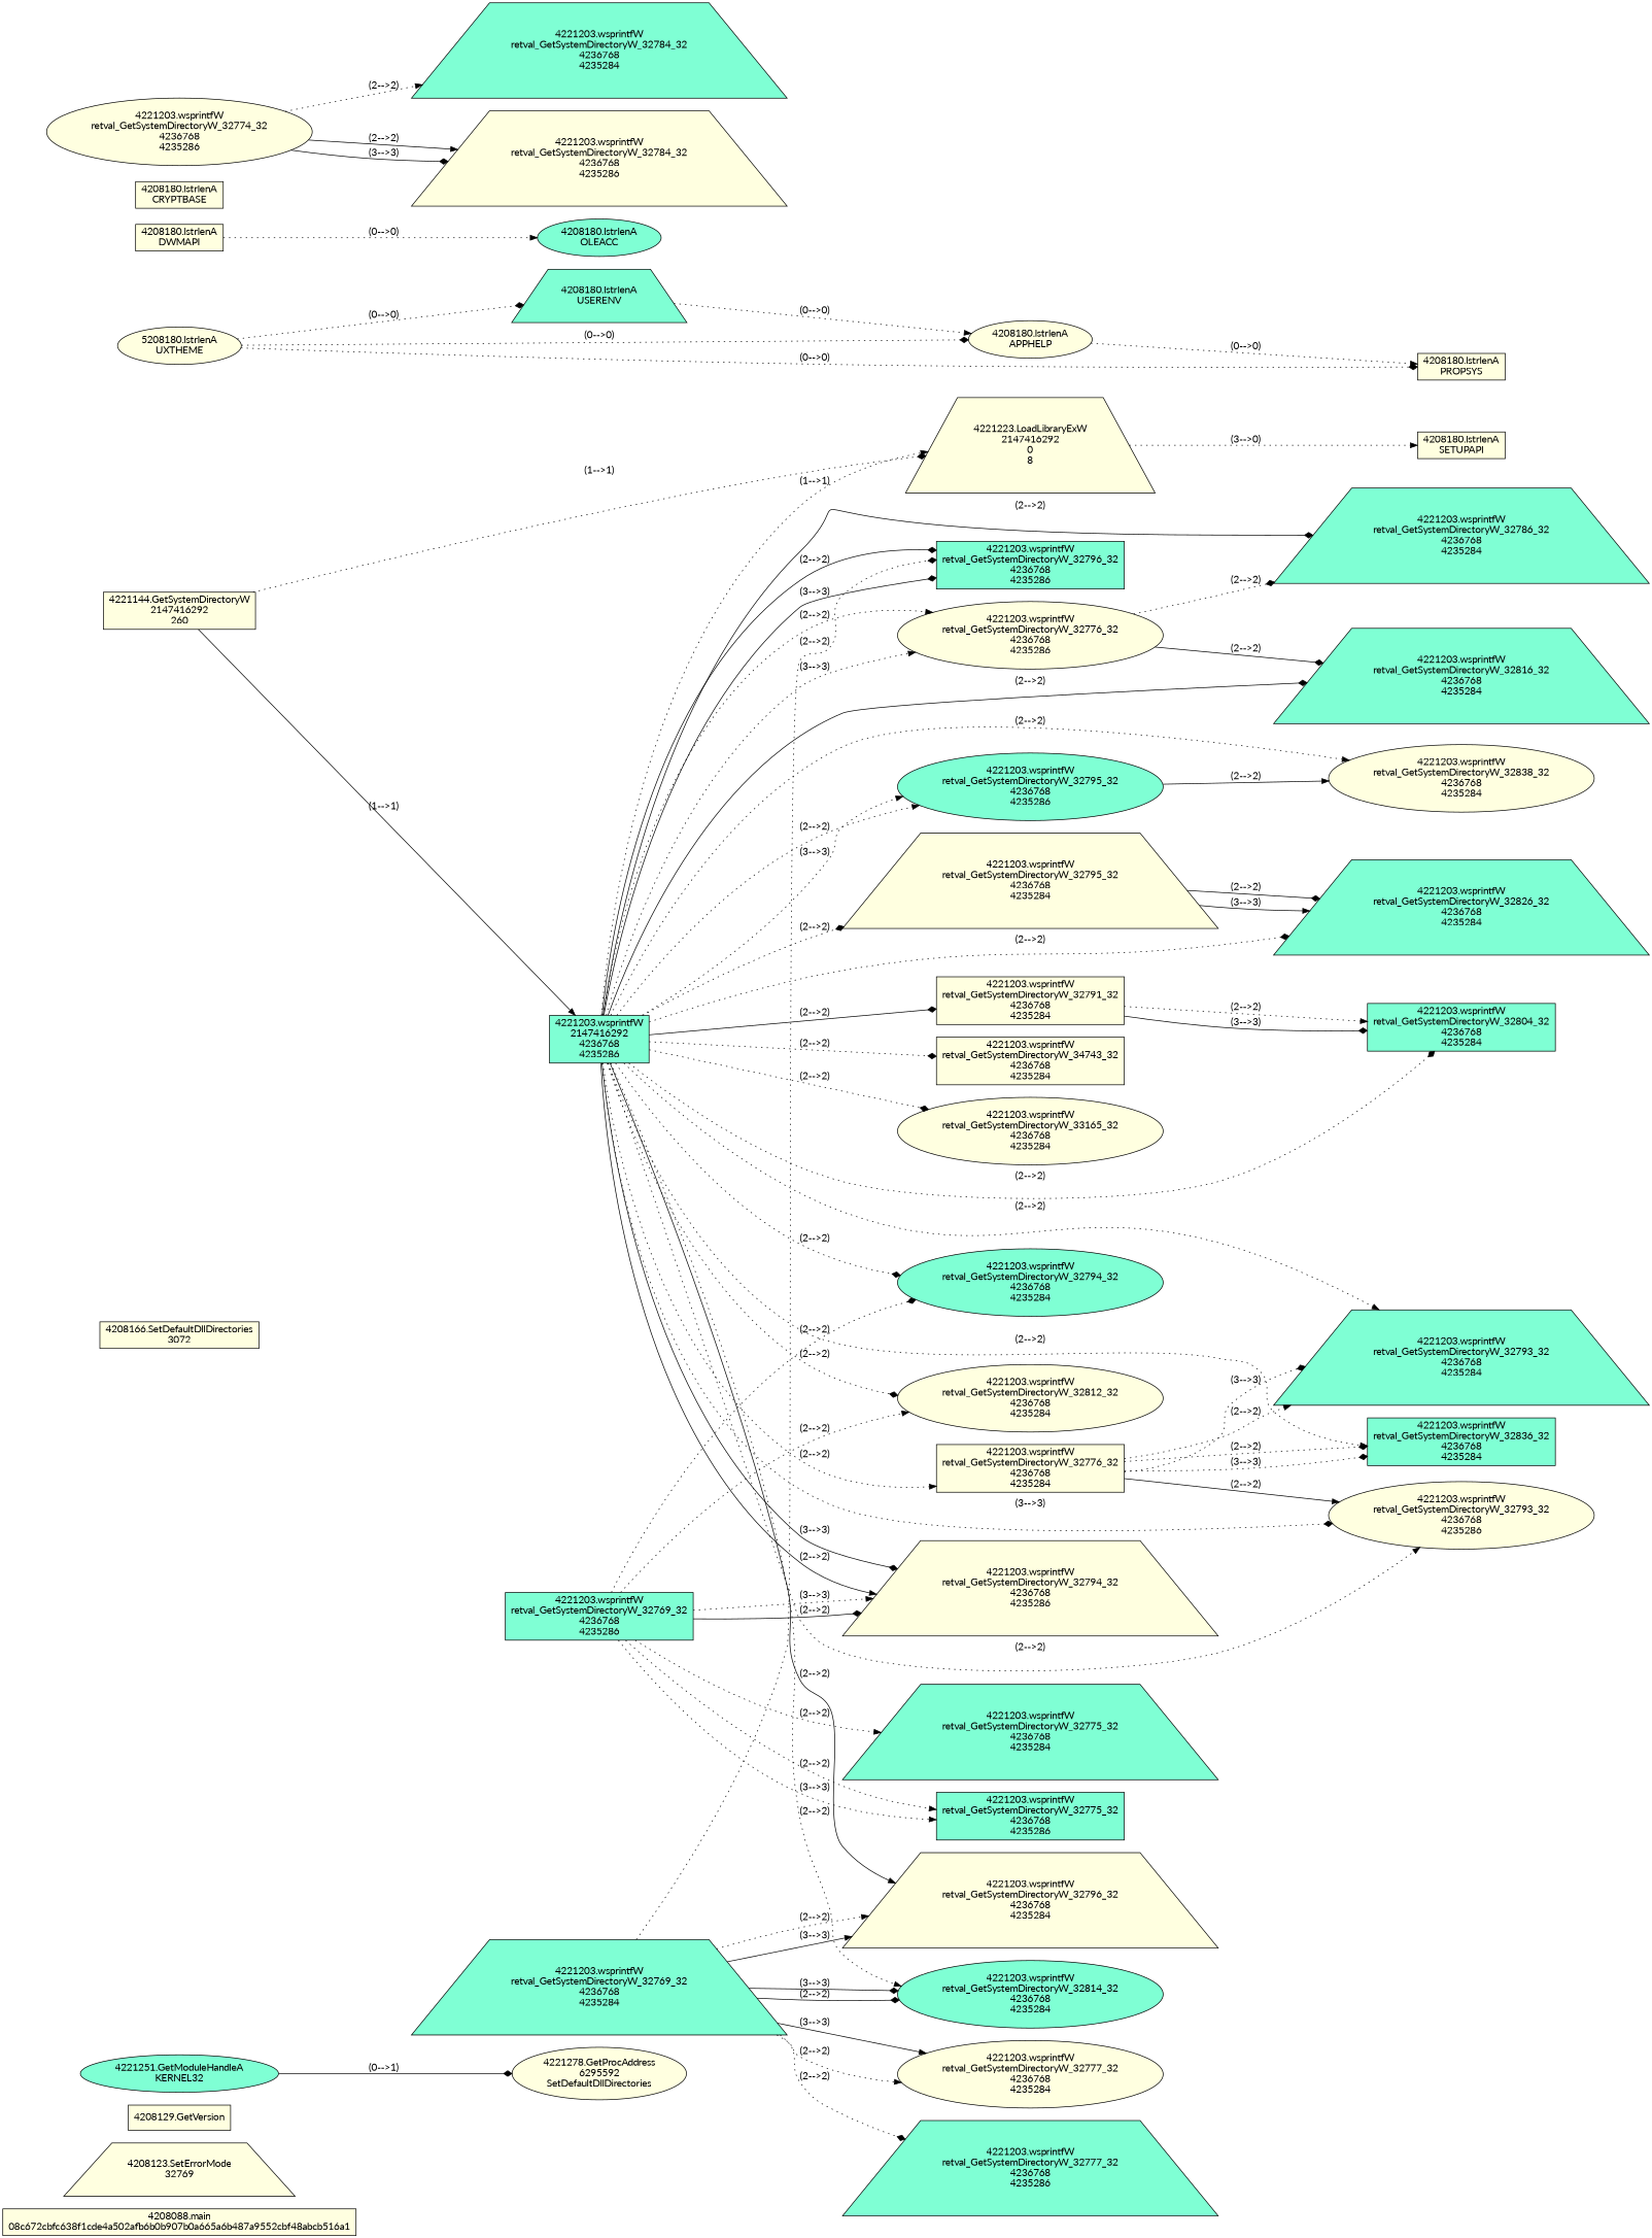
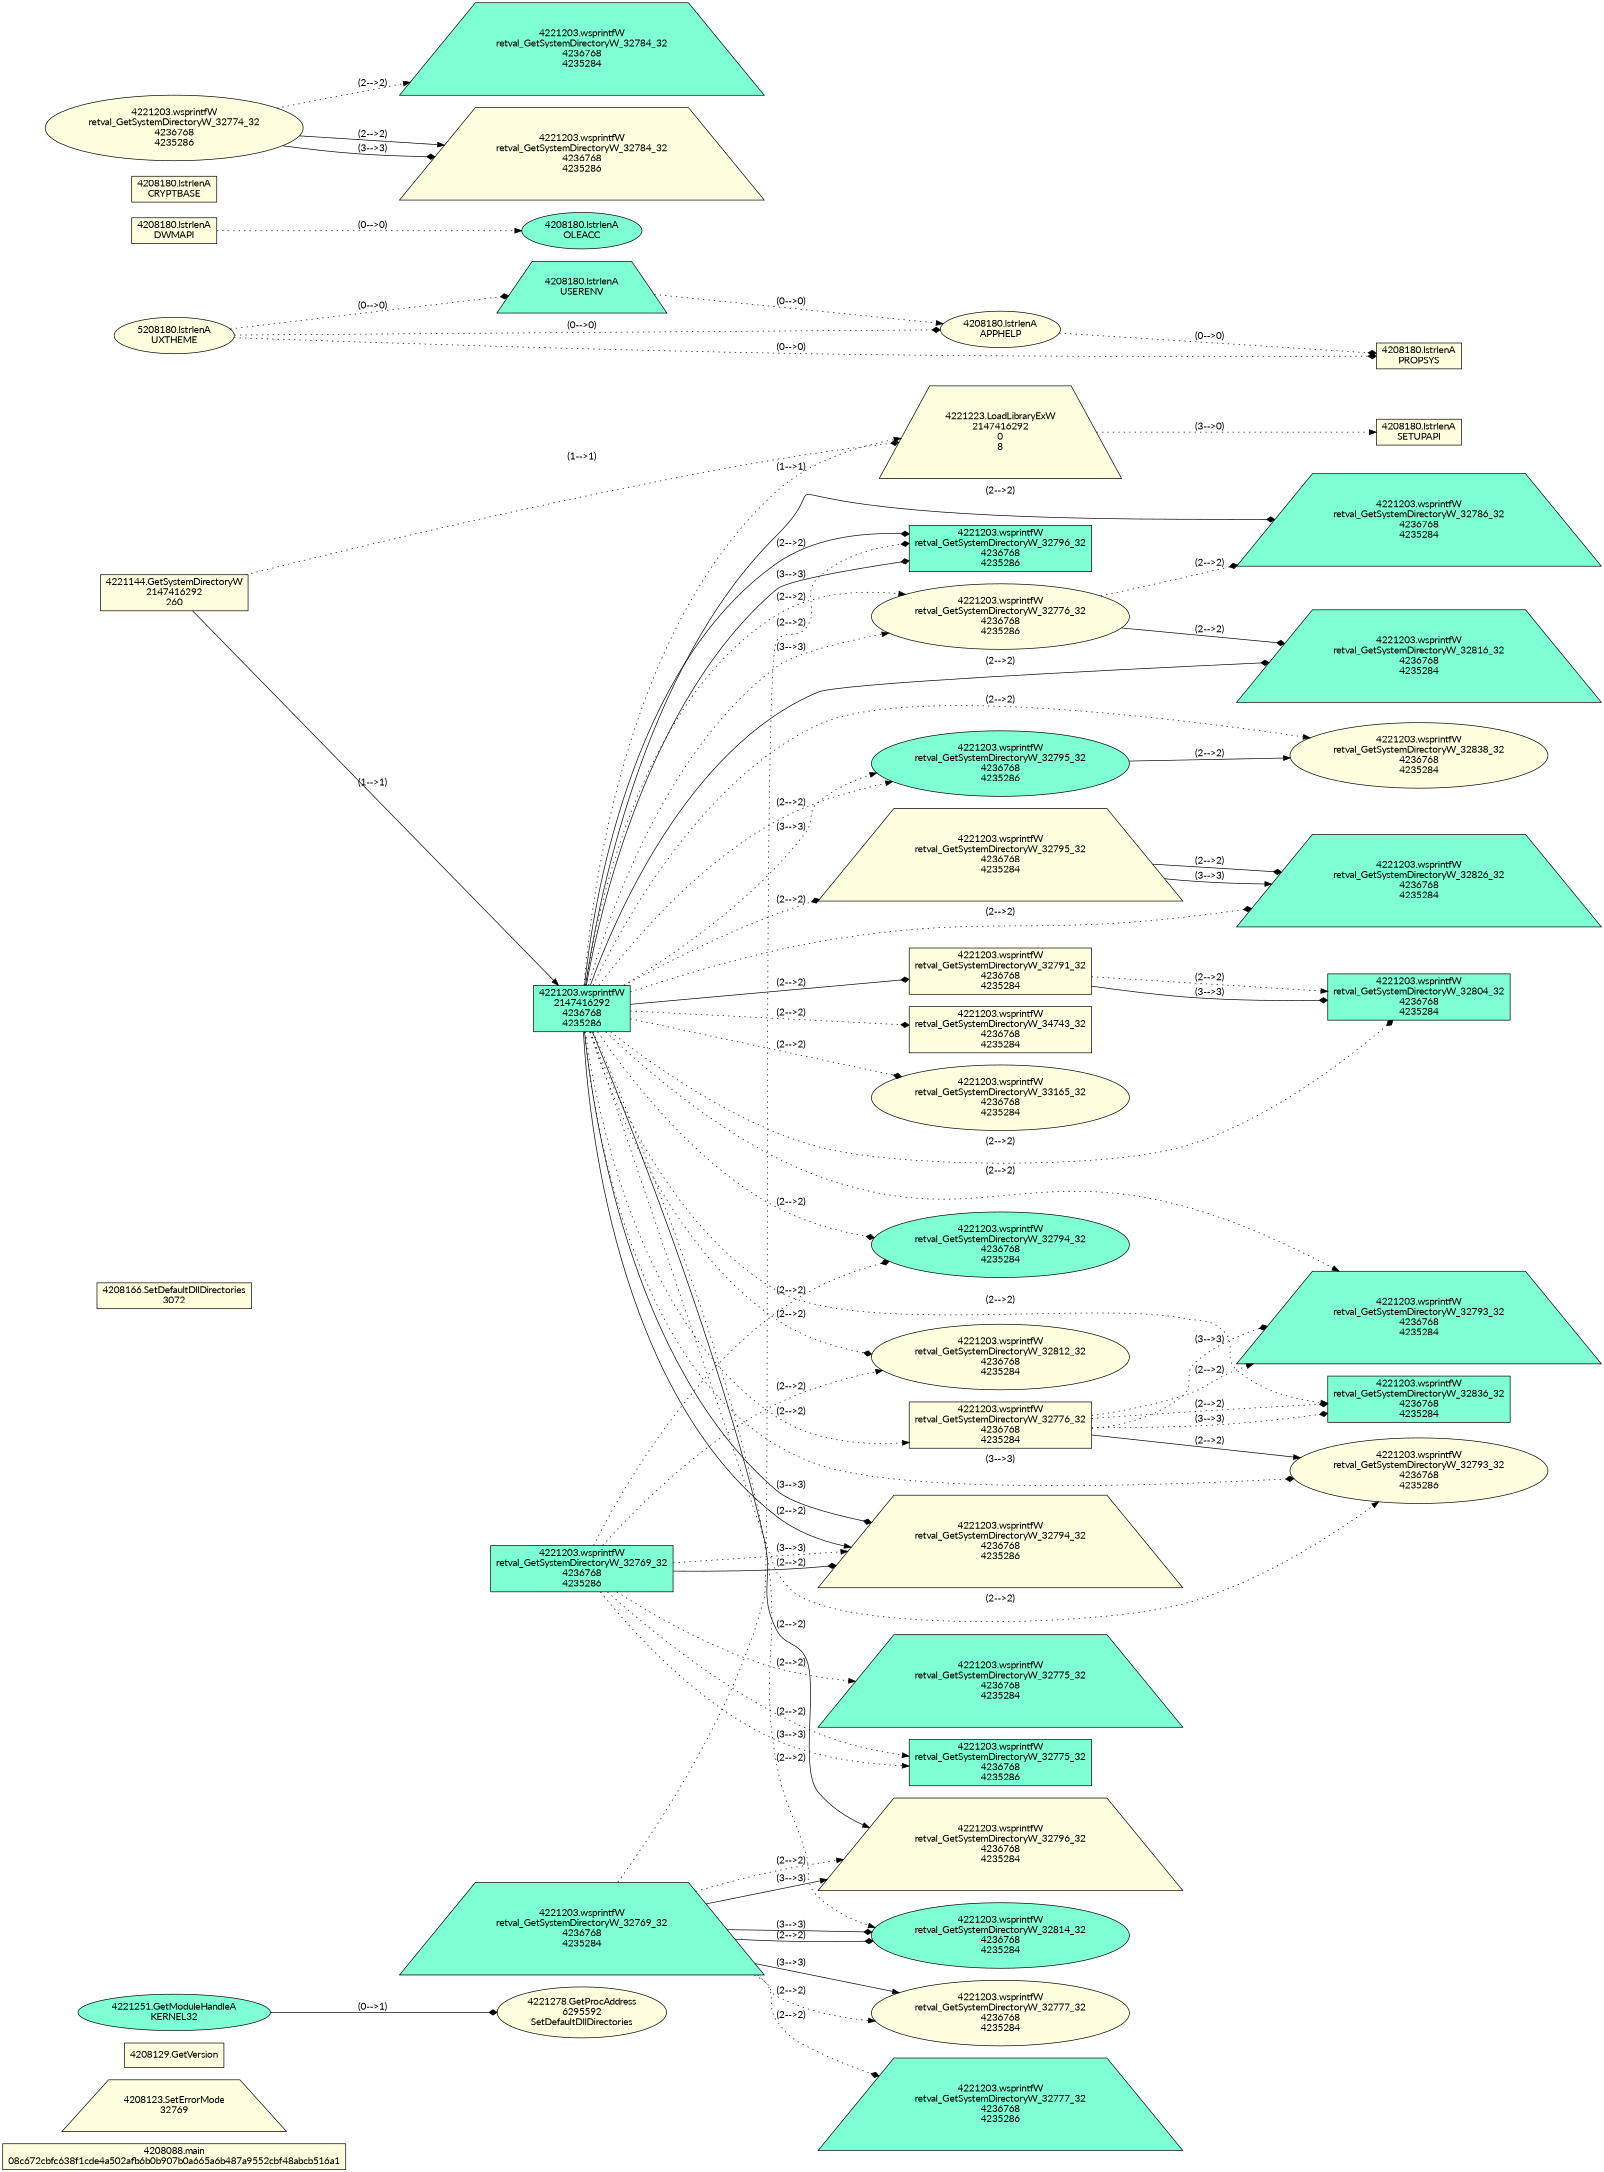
  digraph {
    fontname=Lato
    rankdir=LR
    node [fillcolor=lightyellow fontname=Lato shape=box style=filled]
    edge [arrowhead=normal fontname=Lato style=dotted]
    n1 [label="4208088.main\n08c672cbfc638f1cde4a502afb6b0b907b0a665a6b487a9552cbf48abcb516a1"]
    n2 [label="4208123.SetErrorMode\n32769" shape=trapezium]
    n3 [label="4208129.GetVersion\n"]
    n4 [fillcolor=aquamarine label="4221251.GetModuleHandleA\nKERNEL32" shape=ellipse]
    n5 [label="4221278.GetProcAddress\n6295592\nSetDefaultDllDirectories" shape=ellipse]
    n6 [label="4208166.SetDefaultDllDirectories\n3072"]
    n7 [label="4221144.GetSystemDirectoryW\n2147416292\n260"]
    n8 [fillcolor=aquamarine label="4221203.wsprintfW\n2147416292\n4236768\n4235286"]
    n9 [label="4221223.LoadLibraryExW\n2147416292\n0\n8" shape=trapezium]
    n10 [label="4221203.wsprintfW\nretval_GetSystemDirectoryW_32795_32\n4236768\n4235284" shape=trapezium]
    n11 [label="4221203.wsprintfW\nretval_GetSystemDirectoryW_34743_32\n4236768\n4235284"]
    n12 [label="4221203.wsprintfW\nretval_GetSystemDirectoryW_33165_32\n4236768\n4235284" shape=ellipse]
    n13 [label="4221203.wsprintfW\nretval_GetSystemDirectoryW_32791_32\n4236768\n4235284"]
    n14 [label="4221203.wsprintfW\nretval_GetSystemDirectoryW_32776_32\n4236768\n4235284"]
    n15 [fillcolor=aquamarine label="4221203.wsprintfW\nretval_GetSystemDirectoryW_32793_32\n4236768\n4235284" shape=trapezium]
    n16 [fillcolor=aquamarine label="4221203.wsprintfW\nretval_GetSystemDirectoryW_32794_32\n4236768\n4235284" shape=ellipse]
    n17 [label="4221203.wsprintfW\nretval_GetSystemDirectoryW_32796_32\n4236768\n4235284" shape=trapezium]
    n18 [label="4221203.wsprintfW\nretval_GetSystemDirectoryW_32776_32\n4236768\n4235286" shape=ellipse]
    n19 [fillcolor=aquamarine label="4221203.wsprintfW\nretval_GetSystemDirectoryW_32786_32\n4236768\n4235284" shape=trapezium]
    n20 [label="4221203.wsprintfW\nretval_GetSystemDirectoryW_32793_32\n4236768\n4235286" shape=ellipse]
    n21 [label="4221203.wsprintfW\nretval_GetSystemDirectoryW_32794_32\n4236768\n4235286" shape=trapezium]
    n22 [fillcolor=aquamarine label="4221203.wsprintfW\nretval_GetSystemDirectoryW_32796_32\n4236768\n4235286"]
    n23 [fillcolor=aquamarine label="4221203.wsprintfW\nretval_GetSystemDirectoryW_32804_32\n4236768\n4235284"]
    n24 [label="4221203.wsprintfW\nretval_GetSystemDirectoryW_32812_32\n4236768\n4235284" shape=ellipse]
    n25 [fillcolor=aquamarine label="4221203.wsprintfW\nretval_GetSystemDirectoryW_32814_32\n4236768\n4235284" shape=ellipse]
    n26 [fillcolor=aquamarine label="4221203.wsprintfW\nretval_GetSystemDirectoryW_32816_32\n4236768\n4235284" shape=trapezium]
    n27 [fillcolor=aquamarine label="4221203.wsprintfW\nretval_GetSystemDirectoryW_32826_32\n4236768\n4235284" shape=trapezium]
    n28 [fillcolor=aquamarine label="4221203.wsprintfW\nretval_GetSystemDirectoryW_32836_32\n4236768\n4235284"]
    n29 [fillcolor=aquamarine label="4221203.wsprintfW\nretval_GetSystemDirectoryW_32795_32\n4236768\n4235286" shape=ellipse]
    n30 [label="4221203.wsprintfW\nretval_GetSystemDirectoryW_32838_32\n4236768\n4235284" shape=ellipse]
    n31 [label="4208180.lstrlenA\nSETUPAPI"]
    n32 [label="5208180.lstrlenA\nUXTHEME" shape=ellipse]
    n33 [fillcolor=aquamarine label="4208180.lstrlenA\nUSERENV" shape=trapezium]
    n34 [label="4208180.lstrlenA\nAPPHELP" shape=ellipse]
    n35 [label="4208180.lstrlenA\nPROPSYS"]
    n36 [label="4208180.lstrlenA\nDWMAPI"]
    n37 [fillcolor=aquamarine label="4208180.lstrlenA\nOLEACC" shape=ellipse]
    n38 [label="4208180.lstrlenA\nCRYPTBASE"]
    n39 [fillcolor=aquamarine label="4221203.wsprintfW\nretval_GetSystemDirectoryW_32769_32\n4236768\n4235286"]
    n40 [fillcolor=aquamarine label="4221203.wsprintfW\nretval_GetSystemDirectoryW_32775_32\n4236768\n4235284" shape=trapezium]
    n41 [fillcolor=aquamarine label="4221203.wsprintfW\nretval_GetSystemDirectoryW_32775_32\n4236768\n4235286"]
    n42 [fillcolor=aquamarine label="4221203.wsprintfW\nretval_GetSystemDirectoryW_32769_32\n4236768\n4235284" shape=trapezium]
    n43 [label="4221203.wsprintfW\nretval_GetSystemDirectoryW_32777_32\n4236768\n4235284" shape=ellipse]
    n44 [fillcolor=aquamarine label="4221203.wsprintfW\nretval_GetSystemDirectoryW_32777_32\n4236768\n4235286" shape=trapezium]
    n45 [label="4221203.wsprintfW\nretval_GetSystemDirectoryW_32774_32\n4236768\n4235286" shape=ellipse]
    n46 [fillcolor=aquamarine label="4221203.wsprintfW\nretval_GetSystemDirectoryW_32784_32\n4236768\n4235284" shape=trapezium]
    n47 [label="4221203.wsprintfW\nretval_GetSystemDirectoryW_32784_32\n4236768\n4235286" shape=trapezium]
    n4 -> n5 [arrowhead=diamond label="(0-->1)" style=solid]
    n7 -> n8 [label="(1-->1)" style=solid]
    n7 -> n9 [arrowhead=diamond label="(1-->1)"]
    n8 -> n9 [label="(1-->1)"]
    n8 -> n10 [arrowhead=diamond label="(2-->2)"]
    n8 -> n11 [arrowhead=diamond label="(2-->2)"]
    n8 -> n12 [arrowhead=diamond label="(2-->2)"]
    n8 -> n13 [arrowhead=diamond label="(2-->2)" style=solid]
    n8 -> n14 [label="(2-->2)"]
    n8 -> n15 [label="(2-->2)"]
    n8 -> n16 [arrowhead=diamond label="(2-->2)"]
    n8 -> n17 [label="(2-->2)" style=solid]
    n8 -> n18 [label="(2-->2)"]
    n8 -> n18 [label="(3-->3)"]
    n8 -> n19 [arrowhead=diamond label="(2-->2)" style=solid]
    n8 -> n20 [label="(2-->2)"]
    n8 -> n20 [arrowhead=diamond label="(3-->3)"]
    n8 -> n21 [label="(2-->2)" style=solid]
    n8 -> n21 [arrowhead=diamond label="(3-->3)" style=solid]
    n8 -> n22 [arrowhead=diamond label="(2-->2)" style=solid]
    n8 -> n22 [arrowhead=diamond label="(3-->3)" style=solid]
    n8 -> n23 [arrowhead=diamond label="(2-->2)"]
    n8 -> n24 [arrowhead=diamond label="(2-->2)"]
    n8 -> n25 [label="(2-->2)"]
    n8 -> n26 [arrowhead=diamond label="(2-->2)" style=solid]
    n8 -> n27 [arrowhead=diamond label="(2-->2)"]
    n8 -> n28 [label="(2-->2)"]
    n8 -> n29 [label="(2-->2)"]
    n8 -> n29 [label="(3-->3)"]
    n8 -> n30 [label="(2-->2)"]
    n9 -> n31 [label="(3-->0)"]
    n10 -> n27 [arrowhead=diamond label="(2-->2)" style=solid]
    n10 -> n27 [label="(3-->3)" style=solid]
    n13 -> n23 [label="(2-->2)"]
    n13 -> n23 [arrowhead=diamond label="(3-->3)" style=solid]
    n14 -> n15 [label="(2-->2)"]
    n14 -> n15 [arrowhead=diamond label="(3-->3)"]
    n14 -> n20 [label="(2-->2)" style=solid]
    n14 -> n28 [arrowhead=diamond label="(2-->2)"]
    n14 -> n28 [arrowhead=diamond label="(3-->3)"]
    n18 -> n19 [arrowhead=diamond label="(2-->2)"]
    n18 -> n26 [arrowhead=diamond label="(2-->2)" style=solid]
    n29 -> n30 [label="(2-->2)" style=solid]
    n32 -> n33 [arrowhead=diamond label="(0-->0)"]
    n32 -> n34 [arrowhead=diamond label="(0-->0)"]
    n32 -> n35 [arrowhead=diamond label="(0-->0)"]
    n33 -> n34 [label="(0-->0)"]
-   n34 -> n35 [label="(0-->0)"]
+   n34 -> n35 [arrowhead=diamond label="(0-->0)"]
    n36 -> n37 [label="(0-->0)"]
    n39 -> n16 [arrowhead=diamond label="(2-->2)"]
    n39 -> n21 [arrowhead=diamond label="(2-->2)" style=solid]
    n39 -> n21 [label="(3-->3)"]
    n39 -> n24 [label="(2-->2)"]
    n39 -> n40 [label="(2-->2)"]
    n39 -> n41 [label="(2-->2)"]
    n39 -> n41 [label="(3-->3)"]
    n42 -> n17 [label="(2-->2)"]
    n42 -> n17 [label="(3-->3)" style=solid]
    n42 -> n22 [arrowhead=diamond label="(2-->2)"]
    n42 -> n25 [arrowhead=diamond label="(2-->2)" style=solid]
    n42 -> n25 [arrowhead=diamond label="(3-->3)" style=solid]
    n42 -> n43 [label="(2-->2)"]
    n42 -> n43 [label="(3-->3)" style=solid]
    n42 -> n44 [arrowhead=diamond label="(2-->2)"]
    n45 -> n46 [label="(2-->2)"]
    n45 -> n47 [label="(2-->2)" style=solid]
    n45 -> n47 [arrowhead=diamond label="(3-->3)" style=solid]
  }
